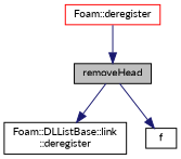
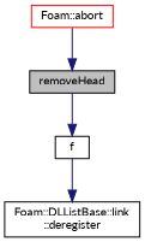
  digraph {
    fontname=Lato
    rankdir=TB
    node [color=black fontname=Lato fontsize=10 shape=record]
    edge [color=midnightblue fontname=Lato fontsize=10 labelfontname=FreeSans labelfontsize=10 style=solid]
    n1 [fillcolor=grey75 fontcolor=black height=0.2 label=removeHead style=filled width=0.4]
    n2 [height=0.2 label="Foam::DLListBase::link\l::deregister" width=0.4]
    n3 [height=0.2 label=f width=0.4]
-   n4 [color=red height=0.2 label="Foam::deregister" width=0.4]
-   n1 -> n2
+   n4 [color=red height=0.2 label="Foam::abort" width=0.4]
+   n3 -> n2
    n1 -> n3
    n4 -> n1
  }
